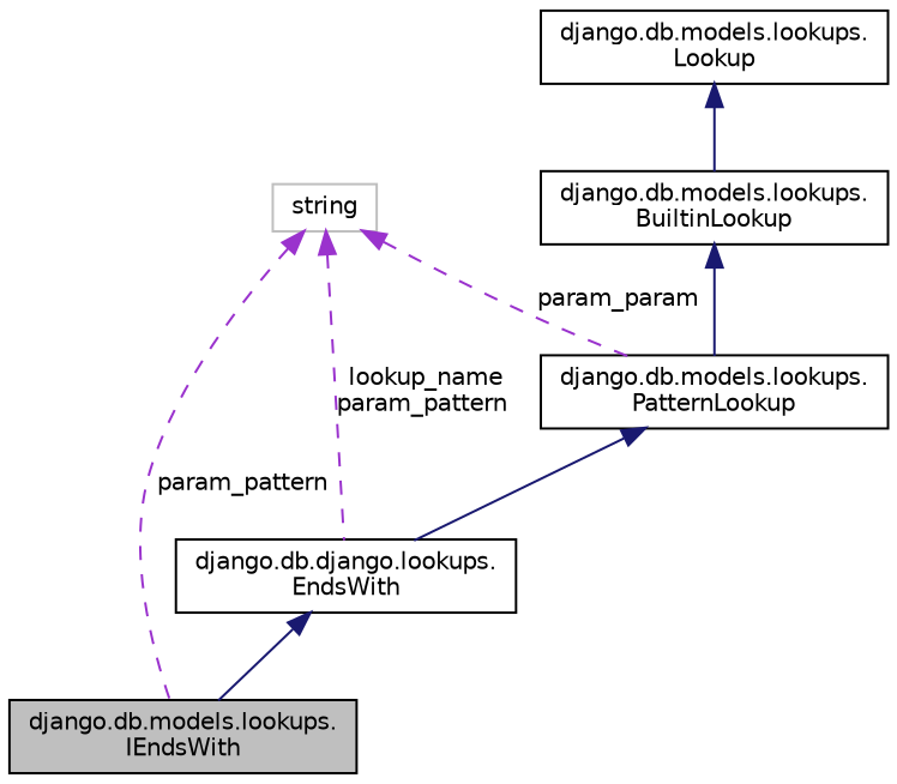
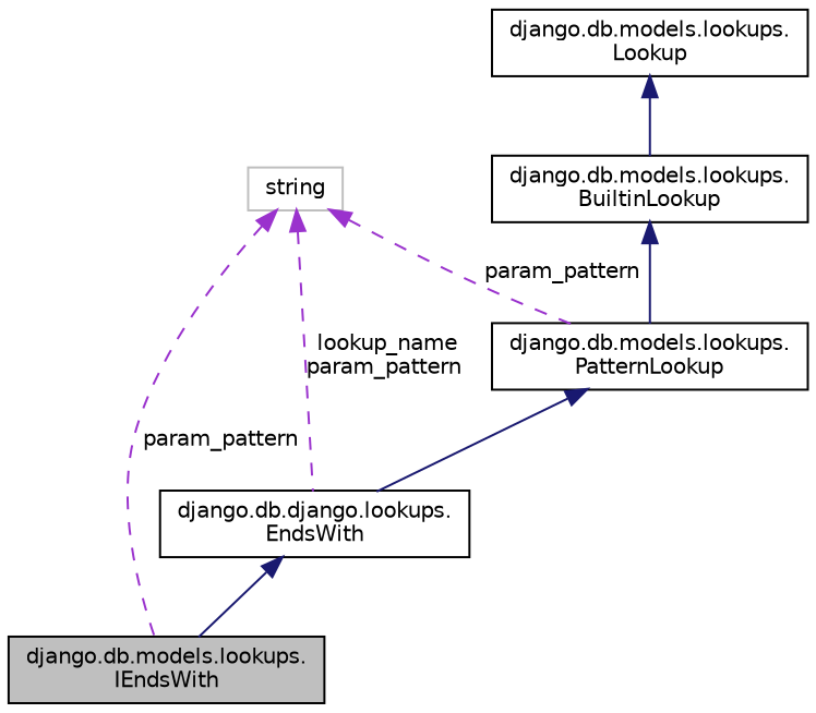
  digraph {
    node [color=black fillcolor=white fontname=Helvetica fontsize=10 shape=record style=filled]
    edge [color=midnightblue dir=back fontname=Helvetica fontsize=10 labelfontname=Helvetica labelfontsize=10 style=solid]
    n1 [fillcolor=grey75 fontcolor=black height=0.2 label="django.db.models.lookups.\lIEndsWith" width=0.4]
    n2 [height=0.2 label="django.db.django.lookups.\lEndsWith" width=0.4]
    n3 [height=0.2 label="django.db.models.lookups.\lPatternLookup" width=0.4]
    n4 [height=0.2 label="django.db.models.lookups.\lBuiltinLookup" width=0.4]
    n5 [height=0.2 label="django.db.models.lookups.\lLookup" width=0.4]
    n6 [color=grey75 height=0.2 label=string width=0.4]
    n2 -> n1
    n3 -> n2
    n4 -> n3
    n5 -> n4
    n6 -> n1 [color=darkorchid3 label=" param_pattern" style=dashed]
    n6 -> n2 [color=darkorchid3 label=" lookup_name\nparam_pattern" style=dashed]
-   n6 -> n3 [color=darkorchid3 label=" param_param" style=dashed]
+   n6 -> n3 [color=darkorchid3 label=" param_pattern" style=dashed]
  }
